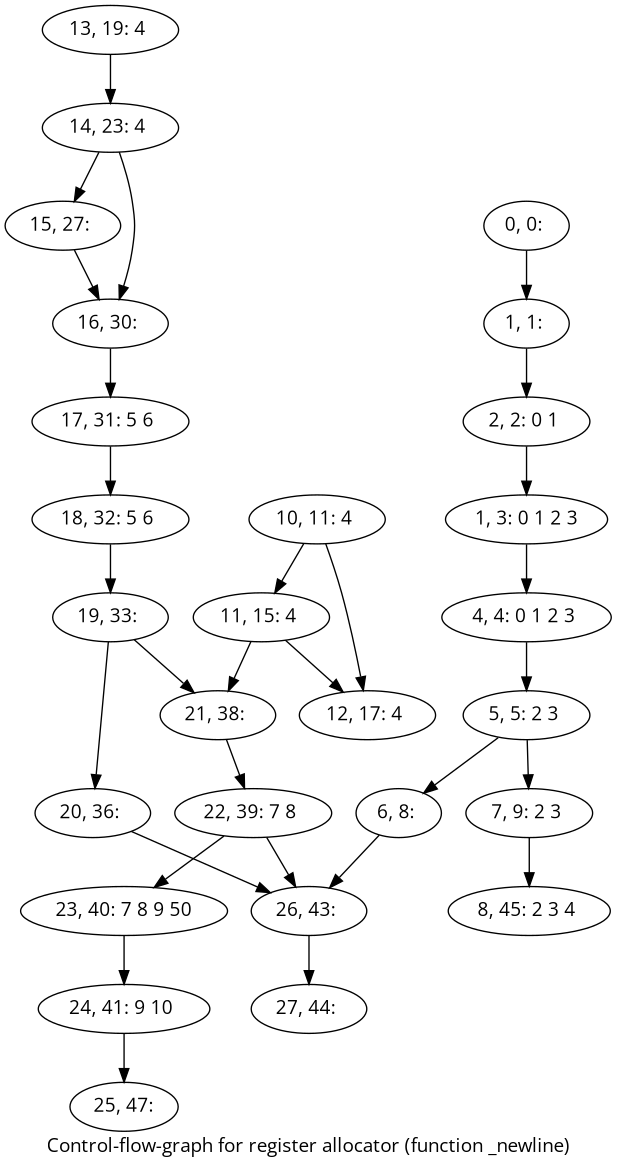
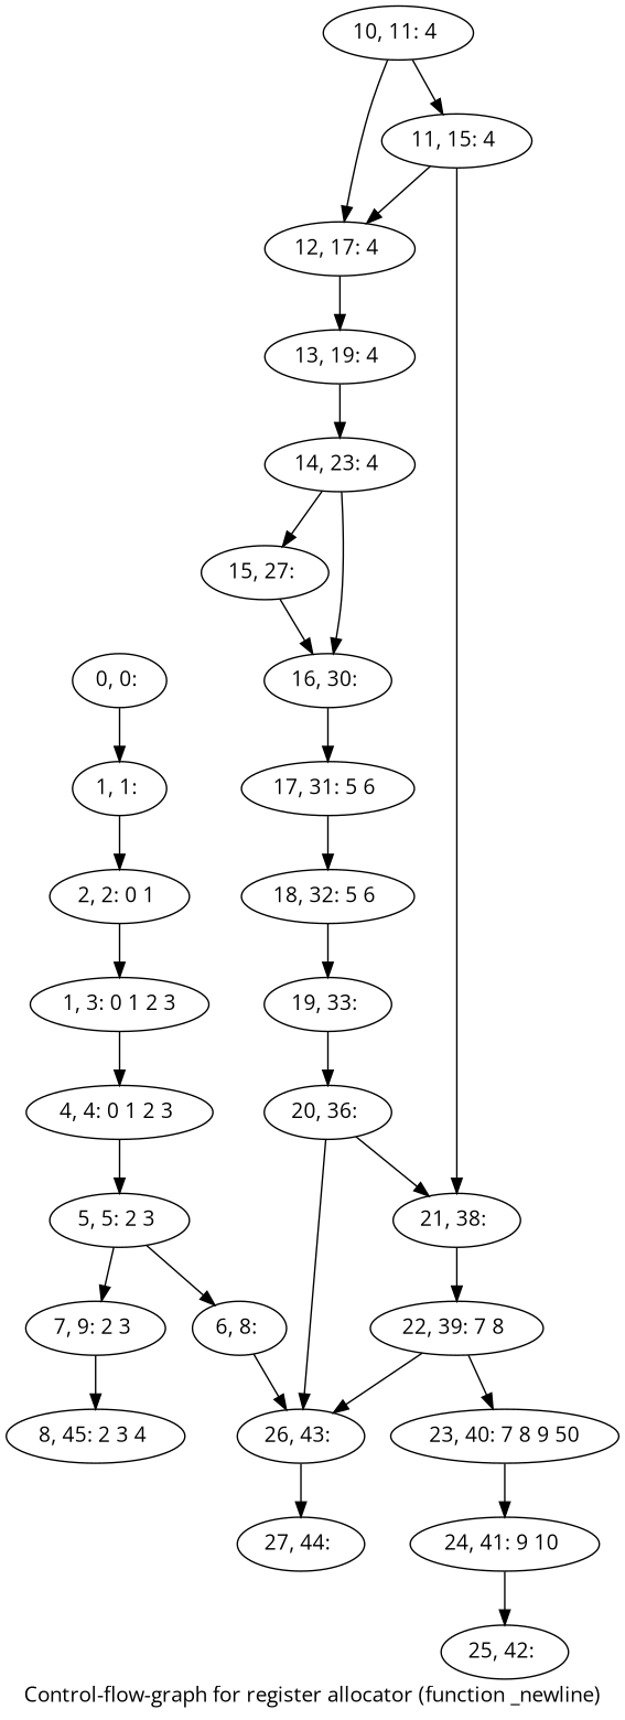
  digraph {
    fontname="Open Sans"
    label="Control-flow-graph for register allocator (function _newline)"
    node [fontname="Open Sans"]
    edge [fontname="Open Sans"]
    n1 [label="0, 0: "]
    n2 [label="1, 1: "]
    n3 [label="2, 2: 0 1 "]
    n4 [label="1, 3: 0 1 2 3"]
    n5 [label="4, 4: 0 1 2 3 "]
    n6 [label="5, 5: 2 3 "]
    n7 [label="6, 8: "]
    n8 [label="7, 9: 2 3 "]
    n9 [label="26, 43: "]
    n10 [label="8, 45: 2 3 4 "]
    n11 [label="27, 44: "]
    n12 [label="10, 11: 4 "]
    n13 [label="11, 15: 4 "]
    n14 [label="12, 17: 4 "]
    n15 [label="21, 38: "]
    n16 [label="13, 19: 4 "]
    n17 [label="22, 39: 7 8 "]
    n18 [label="14, 23: 4 "]
    n19 [label="15, 27: "]
    n20 [label="16, 30: "]
    n21 [label="17, 31: 5 6 "]
    n22 [label="18, 32: 5 6 "]
    n23 [label="19, 33: "]
    n24 [label="20, 36: "]
    n25 [label="23, 40: 7 8 9 50"]
    n26 [label="24, 41: 9 10 "]
-   n27 [label="25, 47:"]
+   n27 [label="25, 42: "]
    n1 -> n2
    n2 -> n3
    n3 -> n4
    n4 -> n5
    n5 -> n6
    n6 -> n7
    n6 -> n8
    n7 -> n9
    n8 -> n10
    n9 -> n11
    n12 -> n13
    n12 -> n14
    n13 -> n14
    n13 -> n15
+   n14 -> n16
    n15 -> n17
    n16 -> n18
    n17 -> n9
    n17 -> n25
    n18 -> n19
    n18 -> n20
    n19 -> n20
    n20 -> n21
    n21 -> n22
    n22 -> n23
-   n23 -> n15
+   n24 -> n15
    n23 -> n24
    n24 -> n9
    n25 -> n26
    n26 -> n27
  }
